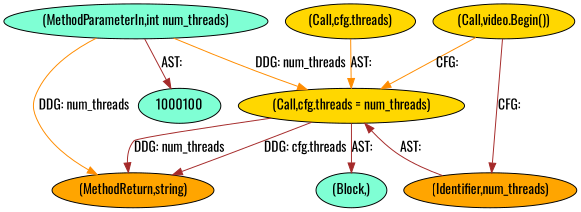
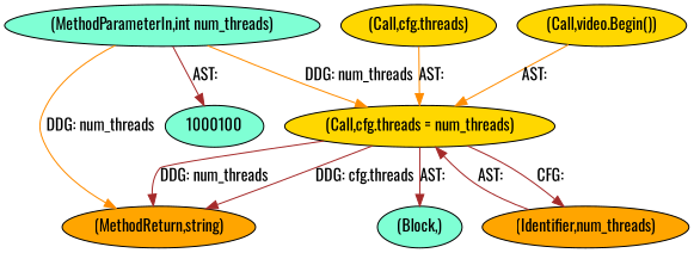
  digraph {
    fontname=Oswald
    node [fillcolor=gold fontname=Oswald style=filled]
    edge [color=brown fontname=Oswald]
    n1 [label="(Call,cfg.threads = num_threads)"]
    n2 [fillcolor=orange label="(MethodReturn,string)"]
    n3 [fillcolor=aquamarine label="(Block,)"]
    n4 [fillcolor=orange label="(Identifier,num_threads)"]
    n5 [fillcolor=aquamarine label="(MethodParameterIn,int num_threads)"]
    1000100 [fillcolor=aquamarine]
    n7 [label="(Call,video.Begin())"]
    n8 [label="(Call,cfg.threads)"]
    n1 -> n2 [label="DDG: num_threads"]
    n1 -> n2 [label="DDG: cfg.threads"]
    n1 -> n3 [label="AST: "]
-   n7 -> n4 [label="CFG: "]
+   n1 -> n4 [label="CFG: "]
    n4 -> n1 [label="AST: "]
    n5 -> n1 [color=darkorange label="DDG: num_threads"]
    n5 -> n2 [color=darkorange label="DDG: num_threads"]
    n5 -> 1000100 [label="AST: "]
-   n7 -> n1 [color=darkorange label="CFG: "]
+   n7 -> n1 [color=darkorange label="AST: "]
    n8 -> n1 [color=darkorange label="AST: "]
  }
